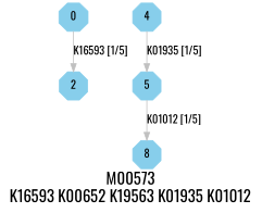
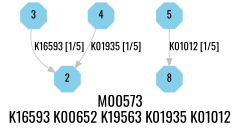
  digraph {
    fontname=Oswald
    fontsize=20
    label="M00573\nK16593 K00652 K19563 K01935 K01012"
    node [color=skyblue fontname=Oswald shape=octagon style=filled]
    edge [color=grey fontname=Oswald]
-   0 [height=.3 width=.3]
+   0 [height=.3 width=.3 label=3]
    n2 [height=.3 label=8 width=.3]
    2 [height=.3 width=.3]
    4 [height=.3 width=.3]
    5 [height=.3 width=.3]
    subgraph sub_1 {
      0
      n2
      2
      4
      5
    }
    0 -> 2 [label="K16593 [1/5]"]
-   4 -> 5 [label="K01935 [1/5]"]
+   4 -> 2 [label="K01935 [1/5]"]
    5 -> n2 [label="K01012 [1/5]"]
  }
